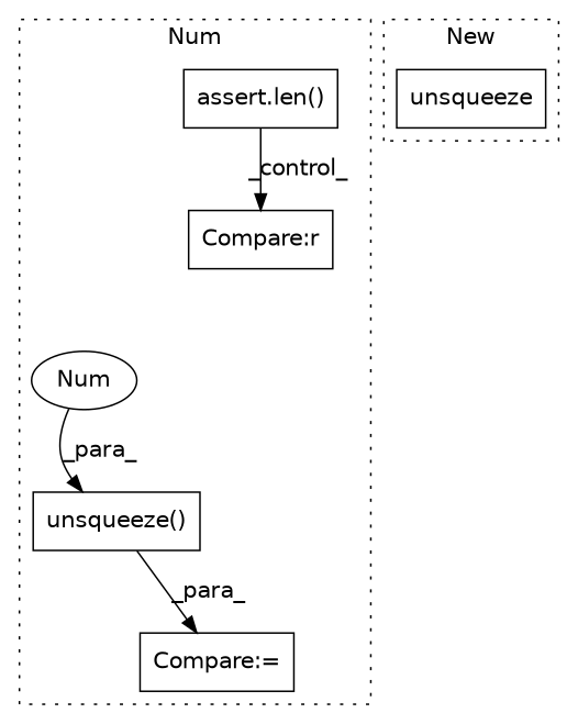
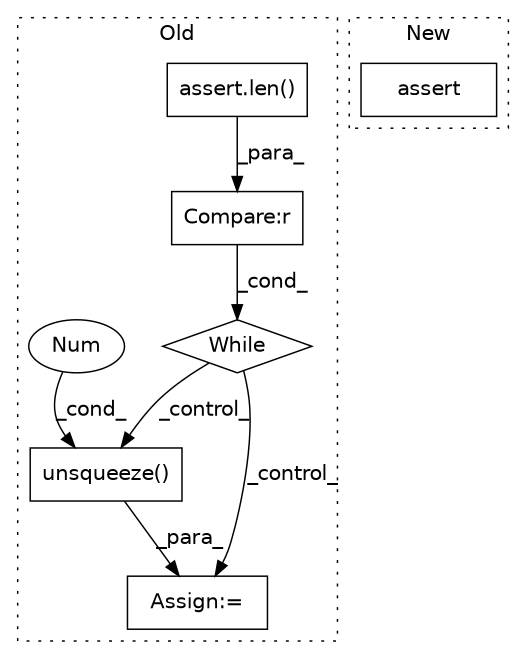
  digraph {
    fontname="DejaVu Sans"
    node [a=75 fontname="DejaVu Sans" shape=box]
    edge [fontname="DejaVu Sans"]
+   n1 [a=52 l="6,18" label=While s="718,742" shape=diamond]
    n2 [a=40 l=18 label="Compare:r" s=724]
-   n3 [a=68 l=3 label="Compare:=" s=763]
+   n3 [a=68 l=3 label="Assign:=" s=763]
    n4 [l="4,1" label="assert.len()" s="728,741"]
    n5 [l="14,1" label="unsqueeze()" s="766,781"]
    n6 [a=76 l=1 label=Num s=780 shape=ellipse]
-   n7 [a=65 l=7 label=unsqueeze s=483]
+   n7 [a=65 l=7 label=assert s=483]
    subgraph cluster_1 {
-     label=Num
+     label=Old
      style=dotted
+     n1
      n2
      n3
      n4
      n5
      n6
    }
    subgraph cluster_2 {
      label=New
      style=dotted
      n7
    }
-   n4 -> n2 [label=_control_]
+   n1 -> n3 [label=_control_]
+   n1 -> n5 [label=_control_]
+   n2 -> n1 [label=_cond_]
+   n4 -> n2 [label=_para_]
    n5 -> n3 [label=_para_]
-   n6 -> n5 [label=_para_]
+   n6 -> n5 [label=_cond_]
  }
